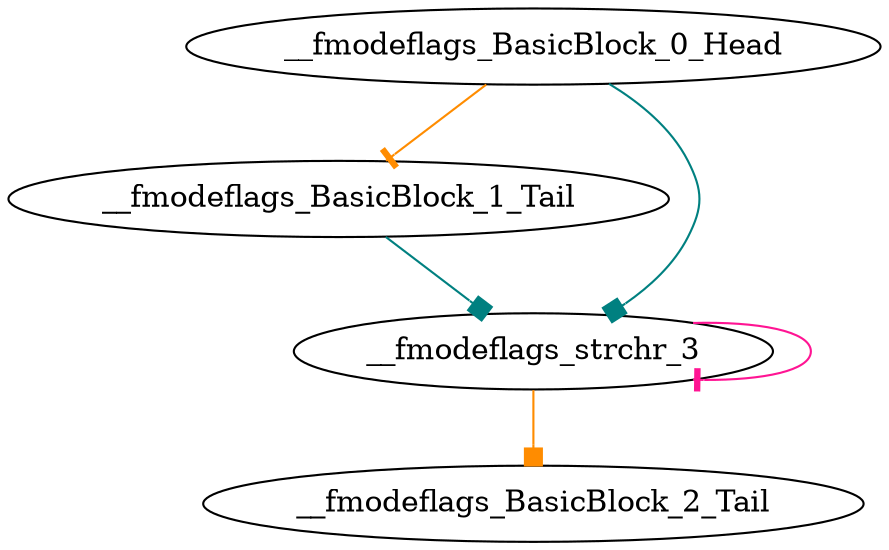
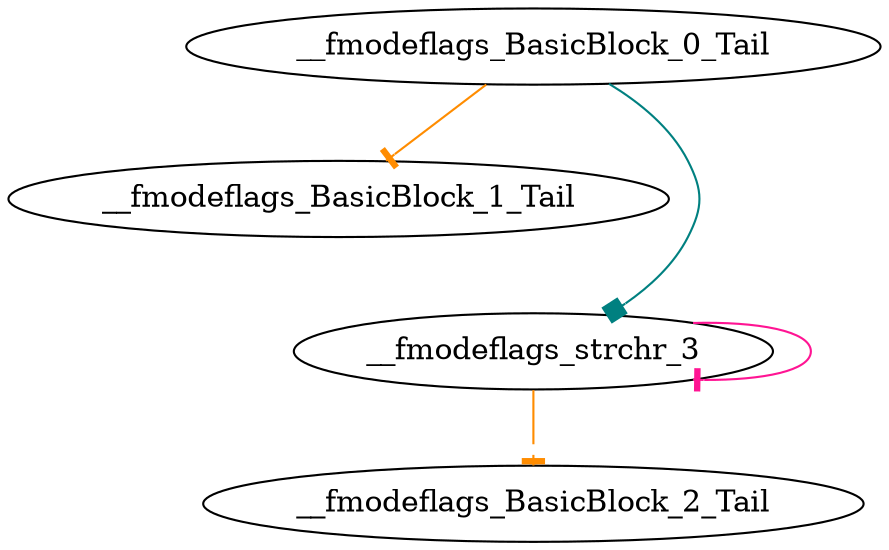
  digraph {
    edge [arrowhead=box color=teal]
    n1 [label=__fmodeflags_BasicBlock_1_Tail]
-   __fmodeflags_BasicBlock_0_Head
+   __fmodeflags_BasicBlock_0_Head [label=__fmodeflags_BasicBlock_0_Tail]
    n3 [label=__fmodeflags_strchr_3]
    __fmodeflags_BasicBlock_2_Tail
-   n1 -> n3
    __fmodeflags_BasicBlock_0_Head -> n1 [arrowhead=tee color=darkorange]
    __fmodeflags_BasicBlock_0_Head -> n3
    n3 -> n3 [arrowhead=tee color=deeppink]
-   n3 -> __fmodeflags_BasicBlock_2_Tail [color=darkorange]
+   n3 -> __fmodeflags_BasicBlock_2_Tail [arrowhead=tee color=darkorange]
  }
